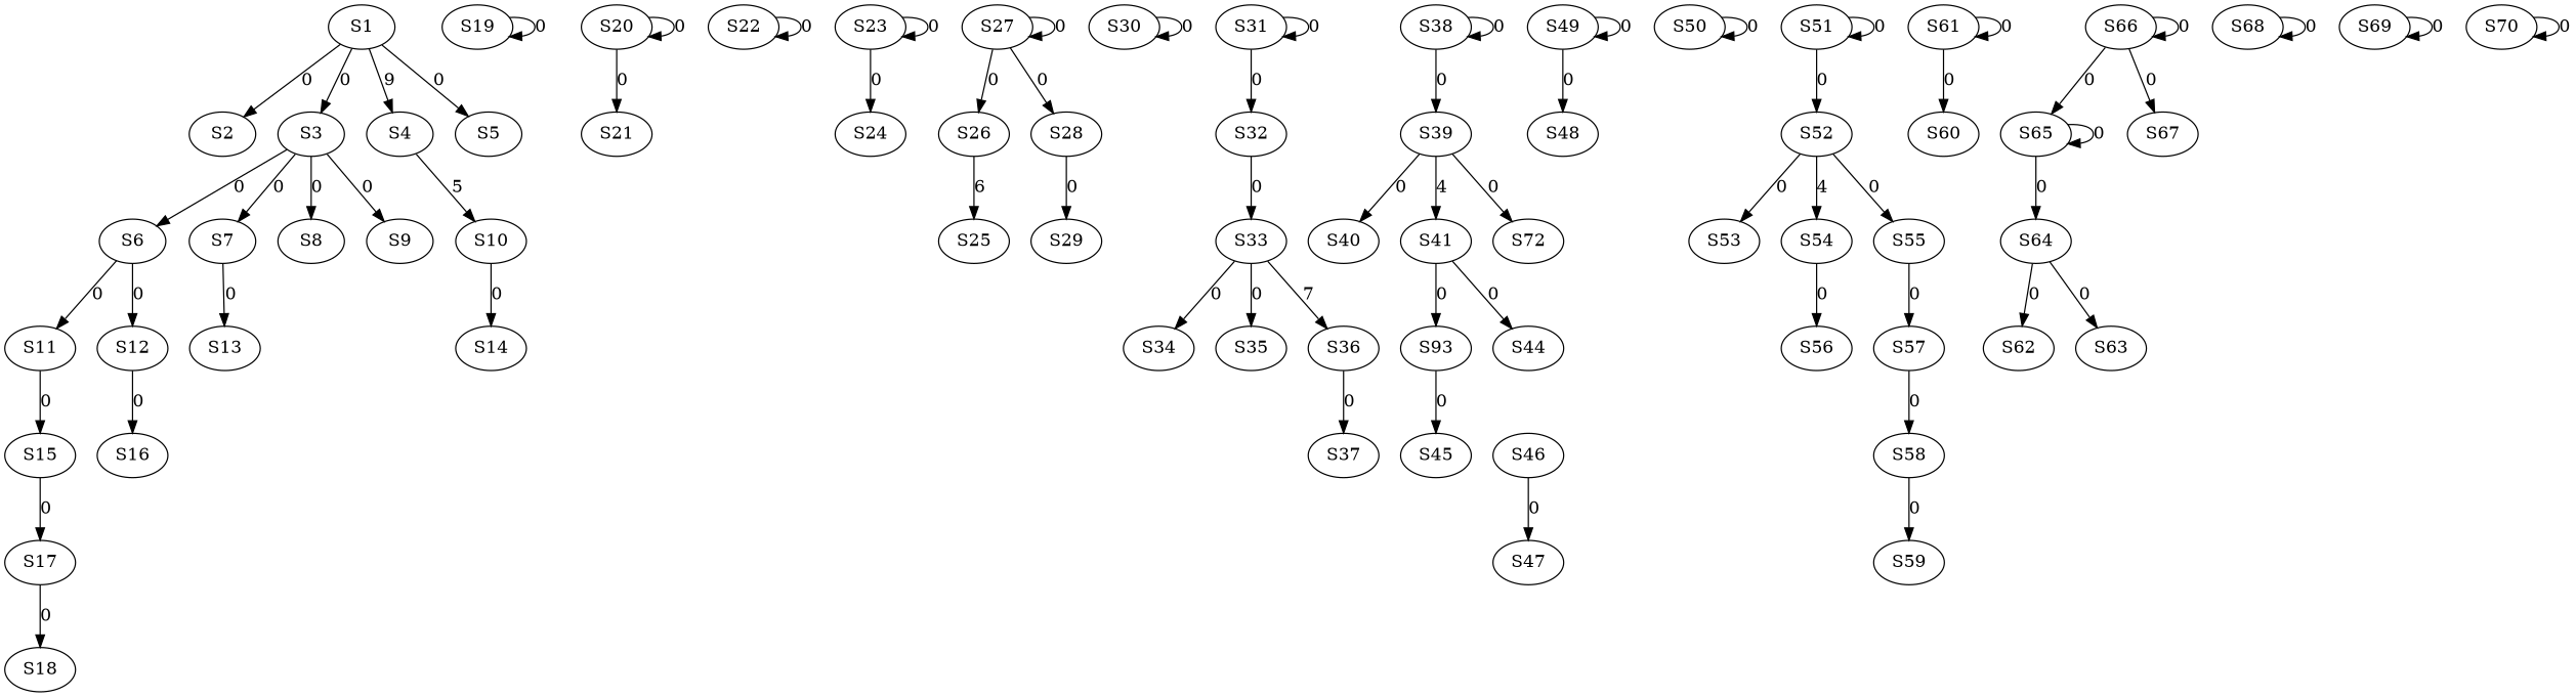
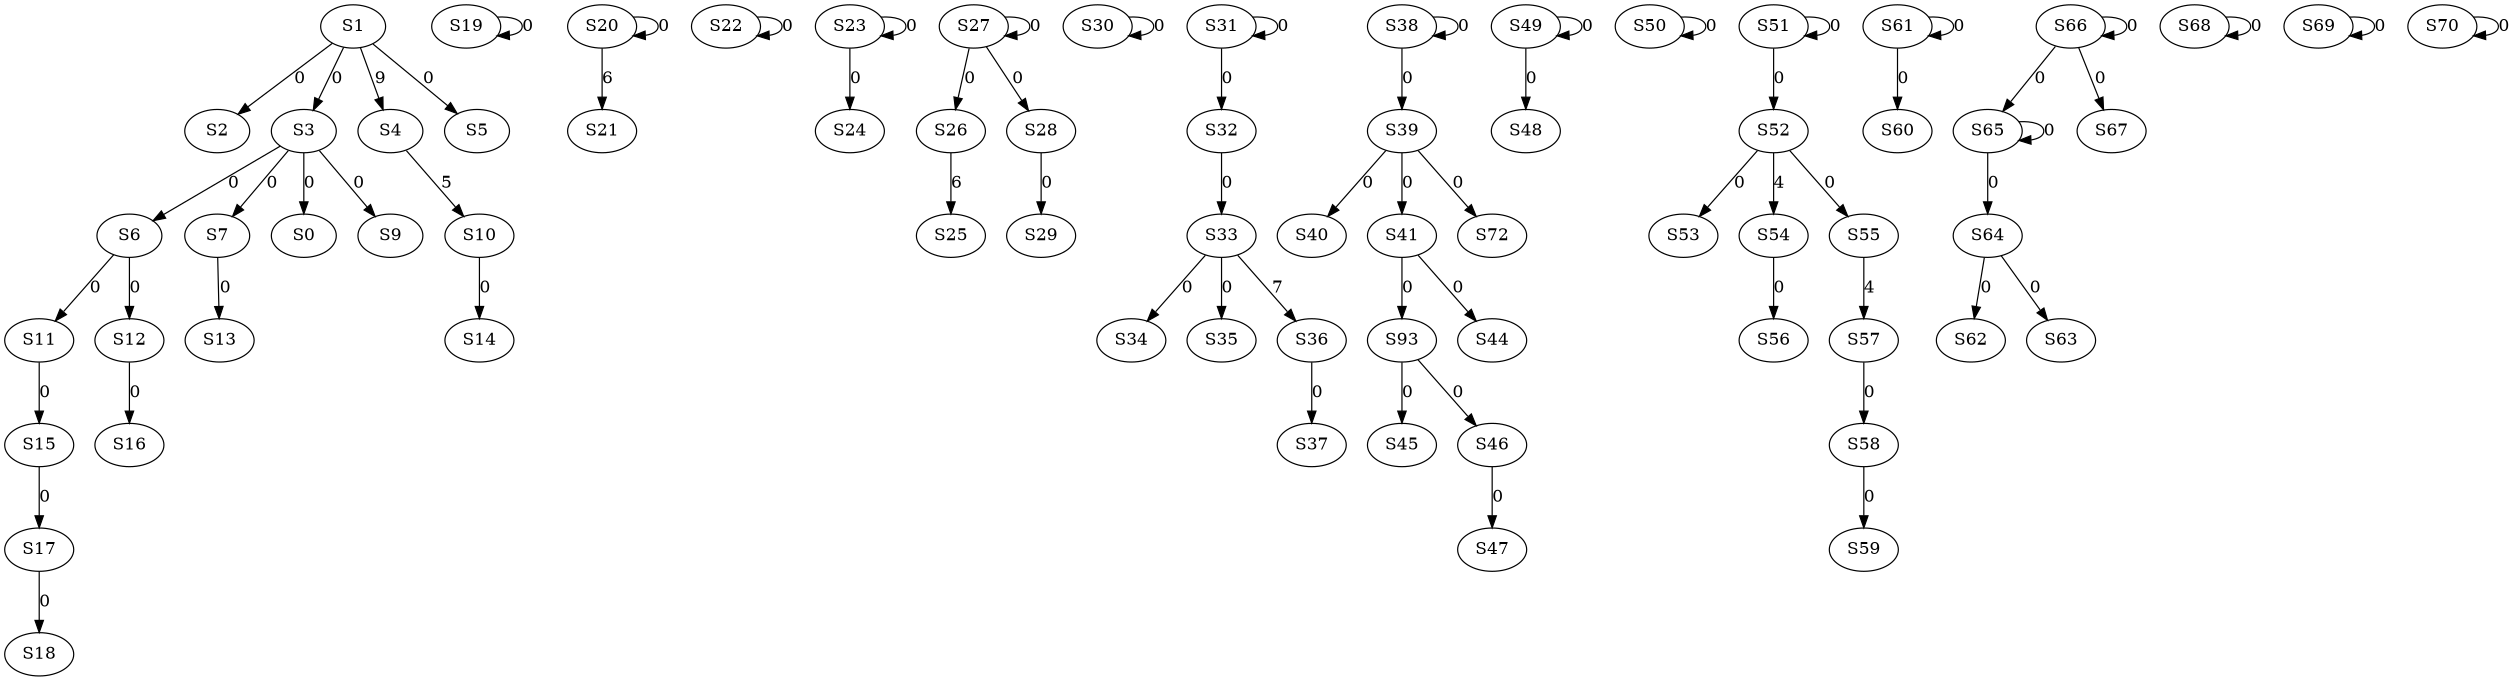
  strict digraph {
    S1
    S2
    S3
    S4
    S5
    S6
    S7
-   S8
+   S8 [label=S0]
    S9
    S10
    S11
    S12
    S13
    S14
    S15
    S16
    S17
    S18
    S19
    S20
    S21
    S22
    S23
    S24
    S26
    S25
    S27
    S28
    S29
    S30
    S31
    S32
    S33
    S34
    S35
    S36
    S37
    S38
    S39
    S40
    S41
    n42 [label=S72]
    n43 [label=S93]
    S44
    S45
    S46
    S47
    S49
    S48
    S50
    S51
    S52
    S53
    S54
    S55
    S56
    S57
    S58
    S59
    S61
    S60
    S64
    S62
    S63
    S65
    S66
    S67
    S68
    S69
    S70
    S1 -> S2 [label=0]
    S1 -> S3 [label=0]
    S1 -> S4 [label=9]
    S1 -> S5 [label=0]
    S3 -> S6 [label=0]
    S3 -> S7 [label=0]
    S3 -> S8 [label=0]
    S3 -> S9 [label=0]
    S4 -> S10 [label=5]
    S6 -> S11 [label=0]
    S6 -> S12 [label=0]
    S7 -> S13 [label=0]
    S10 -> S14 [label=0]
    S11 -> S15 [label=0]
    S12 -> S16 [label=0]
    S15 -> S17 [label=0]
    S17 -> S18 [label=0]
    S19 -> S19 [label=0]
    S20 -> S20 [label=0]
-   S20 -> S21 [label=0]
+   S20 -> S21 [label=6]
    S22 -> S22 [label=0]
    S23 -> S23 [label=0]
    S23 -> S24 [label=0]
    S26 -> S25 [label=6]
    S27 -> S26 [label=0]
    S27 -> S27 [label=0]
    S27 -> S28 [label=0]
    S28 -> S29 [label=0]
    S30 -> S30 [label=0]
    S31 -> S31 [label=0]
    S31 -> S32 [label=0]
    S32 -> S33 [label=0]
    S33 -> S34 [label=0]
    S33 -> S35 [label=0]
    S33 -> S36 [label=7]
    S36 -> S37 [label=0]
    S38 -> S38 [label=0]
    S38 -> S39 [label=0]
    S39 -> S40 [label=0]
-   S39 -> S41 [label=4]
+   S39 -> S41 [label=0]
    S39 -> n42 [label=0]
    S41 -> n43 [label=0]
    S41 -> S44 [label=0]
    n43 -> S45 [label=0]
+   n43 -> S46 [label=0]
    S46 -> S47 [label=0]
    S49 -> S49 [label=0]
    S49 -> S48 [label=0]
    S50 -> S50 [label=0]
    S51 -> S51 [label=0]
    S51 -> S52 [label=0]
    S52 -> S53 [label=0]
    S52 -> S54 [label=4]
    S52 -> S55 [label=0]
    S54 -> S56 [label=0]
-   S55 -> S57 [label=0]
+   S55 -> S57 [label=4]
    S57 -> S58 [label=0]
    S58 -> S59 [label=0]
    S61 -> S61 [label=0]
    S61 -> S60 [label=0]
    S64 -> S62 [label=0]
    S64 -> S63 [label=0]
    S65 -> S64 [label=0]
    S65 -> S65 [label=0]
    S66 -> S65 [label=0]
    S66 -> S66 [label=0]
    S66 -> S67 [label=0]
    S68 -> S68 [label=0]
    S69 -> S69 [label=0]
    S70 -> S70 [label=0]
  }
